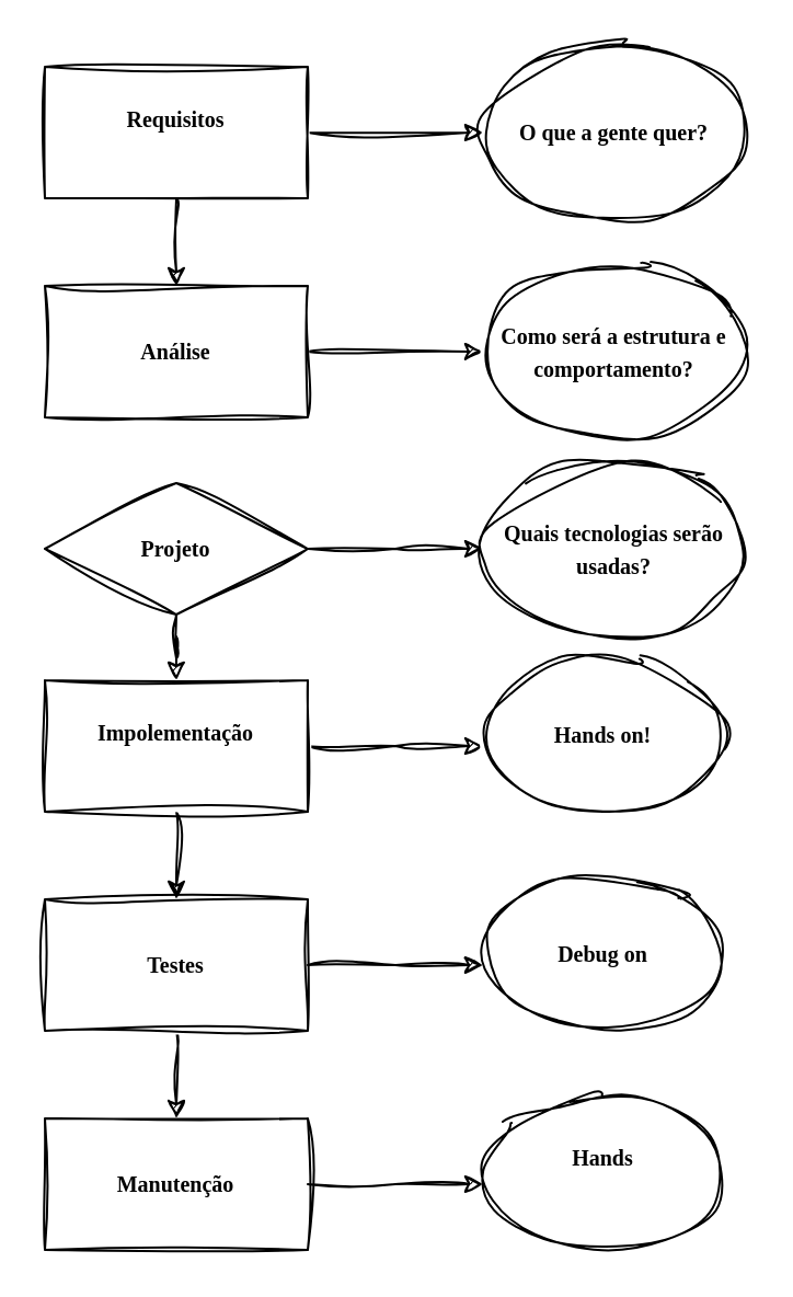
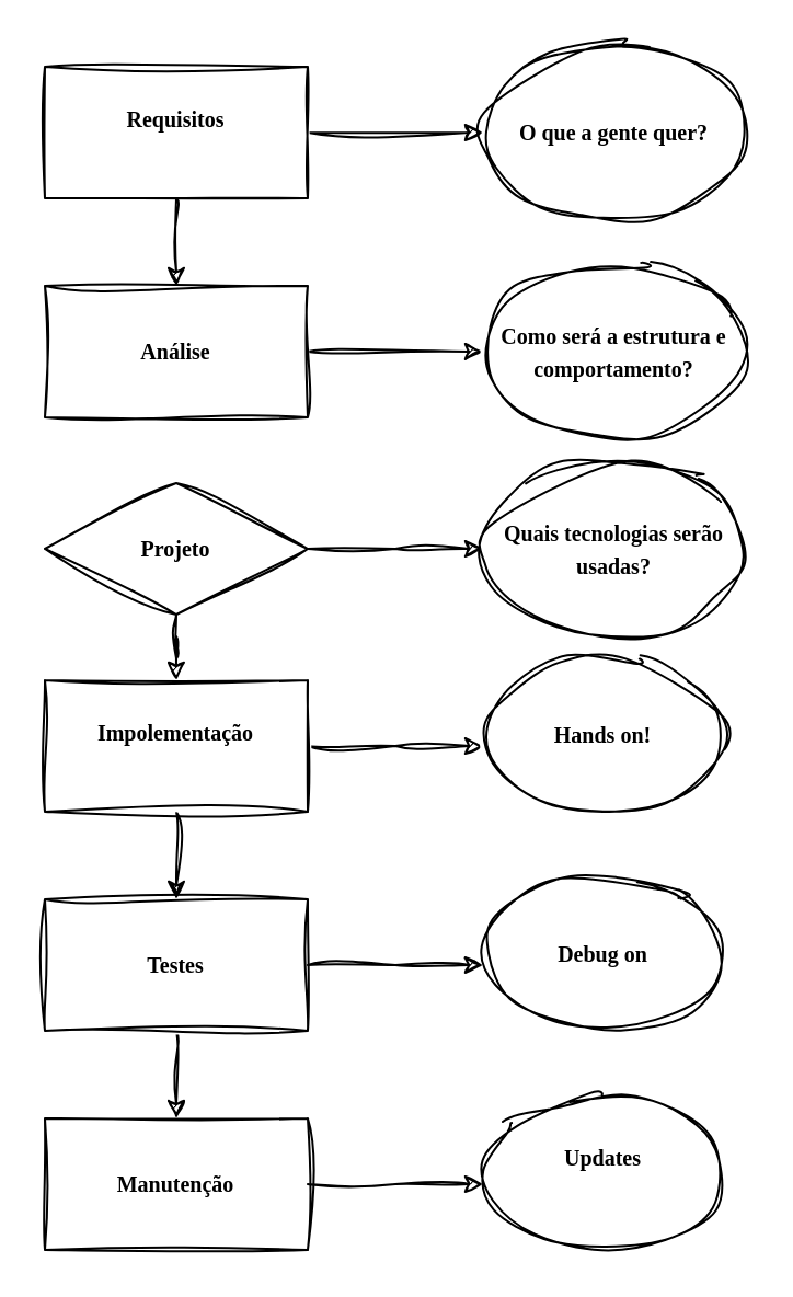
  <mxCell id="0" />
  <mxCell id="1" parent="0" />
  <mxCell id="2" style="edgeStyle=orthogonalEdgeStyle;rounded=0;sketch=1;hachureGap=4;jiggle=2;curveFitting=1;orthogonalLoop=1;jettySize=auto;html=1;fontFamily=Verdana;" parent="1" source="4" target="6" edge="1"><mxGeometry relative="1" as="geometry" /></mxCell>
  <mxCell id="3" value="" style="edgeStyle=orthogonalEdgeStyle;rounded=0;sketch=1;hachureGap=4;jiggle=2;curveFitting=1;orthogonalLoop=1;jettySize=auto;html=1;fontFamily=Architects Daughter;fontSource=https%3A%2F%2Ffonts.googleapis.com%2Fcss%3Ffamily%3DArchitects%2BDaughter;entryX=0;entryY=0.5;entryDx=0;entryDy=0;" edge="1" parent="1" source="4" target="18"><mxGeometry relative="1" as="geometry"><mxPoint x="210" y="60" as="targetPoint" /></mxGeometry></mxCell>
  <mxCell id="4" value="Requisitos&lt;div&gt;&lt;br&gt;&lt;/div&gt;" style="rounded=0;whiteSpace=wrap;html=1;sketch=1;curveFitting=1;jiggle=2;labelBackgroundColor=none;fontFamily=Garamond;fontSize=10;fontStyle=1" parent="1" vertex="1"><mxGeometry x="20" y="30" width="120" height="60" as="geometry" /></mxCell>
  <mxCell id="5" value="" style="edgeStyle=orthogonalEdgeStyle;rounded=0;sketch=1;hachureGap=4;jiggle=2;curveFitting=1;orthogonalLoop=1;jettySize=auto;html=1;fontFamily=Architects Daughter;fontSource=https%3A%2F%2Ffonts.googleapis.com%2Fcss%3Ffamily%3DArchitects%2BDaughter;entryX=0;entryY=0.5;entryDx=0;entryDy=0;" edge="1" parent="1" source="6" target="19"><mxGeometry relative="1" as="geometry"><mxPoint x="220" y="160" as="targetPoint" /></mxGeometry></mxCell>
  <mxCell id="6" value="Análise" style="rounded=0;whiteSpace=wrap;html=1;sketch=1;curveFitting=1;jiggle=2;labelBackgroundColor=none;fontFamily=Garamond;fontSize=10;fontStyle=1" parent="1" vertex="1"><mxGeometry x="20" y="130" width="120" height="60" as="geometry" /></mxCell>
  <mxCell id="7" value="" style="edgeStyle=orthogonalEdgeStyle;rounded=0;sketch=1;hachureGap=4;jiggle=2;curveFitting=1;orthogonalLoop=1;jettySize=auto;html=1;fontFamily=Architects Daughter;fontSource=https%3A%2F%2Ffonts.googleapis.com%2Fcss%3Ffamily%3DArchitects%2BDaughter;" parent="1" source="9" target="12" edge="1"><mxGeometry relative="1" as="geometry" /></mxCell>
  <mxCell id="8" value="" style="edgeStyle=orthogonalEdgeStyle;rounded=0;sketch=1;hachureGap=4;jiggle=2;curveFitting=1;orthogonalLoop=1;jettySize=auto;html=1;fontFamily=Architects Daughter;fontSource=https%3A%2F%2Ffonts.googleapis.com%2Fcss%3Ffamily%3DArchitects%2BDaughter;" edge="1" parent="1" source="9"><mxGeometry relative="1" as="geometry"><mxPoint x="220" y="250" as="targetPoint" /></mxGeometry></mxCell>
  <mxCell id="9" value="Projeto" style="rhombus;whiteSpace=wrap;html=1;sketch=1;curveFitting=1;jiggle=2;labelBackgroundColor=none;fontFamily=Garamond;fontSize=10;fontStyle=1;" parent="1" vertex="1"><mxGeometry x="20" y="220" width="120" height="60" as="geometry" /></mxCell>
  <mxCell id="10" value="" style="edgeStyle=orthogonalEdgeStyle;rounded=0;sketch=1;hachureGap=4;jiggle=2;curveFitting=1;orthogonalLoop=1;jettySize=auto;html=1;fontFamily=Architects Daughter;fontSource=https%3A%2F%2Ffonts.googleapis.com%2Fcss%3Ffamily%3DArchitects%2BDaughter;" parent="1" source="12" target="15" edge="1"><mxGeometry relative="1" as="geometry" /></mxCell>
  <mxCell id="11" value="" style="edgeStyle=orthogonalEdgeStyle;rounded=0;sketch=1;hachureGap=4;jiggle=2;curveFitting=1;orthogonalLoop=1;jettySize=auto;html=1;fontFamily=Architects Daughter;fontSource=https%3A%2F%2Ffonts.googleapis.com%2Fcss%3Ffamily%3DArchitects%2BDaughter;" edge="1" parent="1" source="12"><mxGeometry relative="1" as="geometry"><mxPoint x="220" y="340" as="targetPoint" /></mxGeometry></mxCell>
  <mxCell id="12" value="Impolementação&lt;div&gt;&lt;br&gt;&lt;/div&gt;" style="whiteSpace=wrap;html=1;fontSize=10;fontFamily=Garamond;rounded=0;sketch=1;curveFitting=1;jiggle=2;labelBackgroundColor=none;fontStyle=1" parent="1" vertex="1"><mxGeometry x="20" y="310" width="120" height="60" as="geometry" /></mxCell>
  <mxCell id="13" value="" style="edgeStyle=orthogonalEdgeStyle;rounded=0;sketch=1;hachureGap=4;jiggle=2;curveFitting=1;orthogonalLoop=1;jettySize=auto;html=1;fontFamily=Architects Daughter;fontSource=https%3A%2F%2Ffonts.googleapis.com%2Fcss%3Ffamily%3DArchitects%2BDaughter;" edge="1" parent="1" source="15" target="17"><mxGeometry relative="1" as="geometry" /></mxCell>
  <mxCell id="14" value="" style="edgeStyle=orthogonalEdgeStyle;rounded=0;sketch=1;hachureGap=4;jiggle=2;curveFitting=1;orthogonalLoop=1;jettySize=auto;html=1;fontFamily=Architects Daughter;fontSource=https%3A%2F%2Ffonts.googleapis.com%2Fcss%3Ffamily%3DArchitects%2BDaughter;" edge="1" parent="1" source="15"><mxGeometry relative="1" as="geometry"><mxPoint x="220" y="440" as="targetPoint" /></mxGeometry></mxCell>
  <mxCell id="15" value="Testes" style="whiteSpace=wrap;html=1;fontSize=10;fontFamily=Garamond;rounded=0;sketch=1;curveFitting=1;jiggle=2;labelBackgroundColor=none;fontStyle=1;" parent="1" vertex="1"><mxGeometry x="20" y="410" width="120" height="60" as="geometry" /></mxCell>
  <mxCell id="16" value="" style="edgeStyle=orthogonalEdgeStyle;rounded=0;sketch=1;hachureGap=4;jiggle=2;curveFitting=1;orthogonalLoop=1;jettySize=auto;html=1;fontFamily=Architects Daughter;fontSource=https%3A%2F%2Ffonts.googleapis.com%2Fcss%3Ffamily%3DArchitects%2BDaughter;" edge="1" parent="1" source="17"><mxGeometry relative="1" as="geometry"><mxPoint x="220" y="540" as="targetPoint" /></mxGeometry></mxCell>
  <mxCell id="17" value="Manutenção" style="whiteSpace=wrap;html=1;fontSize=10;fontFamily=Garamond;rounded=0;sketch=1;curveFitting=1;jiggle=2;labelBackgroundColor=none;fontStyle=1;" vertex="1" parent="1"><mxGeometry x="20" y="510" width="120" height="60" as="geometry" /></mxCell>
  <mxCell id="18" value="&lt;span style=&quot;font-family: Garamond; font-size: 10px; font-weight: 700;&quot;&gt;O que a gente quer?&lt;/span&gt;" style="ellipse;whiteSpace=wrap;html=1;sketch=1;hachureGap=4;jiggle=2;curveFitting=1;fontFamily=Architects Daughter;fontSource=https%3A%2F%2Ffonts.googleapis.com%2Fcss%3Ffamily%3DArchitects%2BDaughter;shadow=0;" vertex="1" parent="1"><mxGeometry x="220" y="20" width="120" height="80" as="geometry" /></mxCell>
  <mxCell id="19" value="&lt;span style=&quot;font-family: Garamond; font-size: 10px; font-weight: 700;&quot;&gt;Como será a estrutura e comportamento?&lt;/span&gt;" style="ellipse;whiteSpace=wrap;html=1;sketch=1;hachureGap=4;jiggle=2;curveFitting=1;fontFamily=Architects Daughter;fontSource=https%3A%2F%2Ffonts.googleapis.com%2Fcss%3Ffamily%3DArchitects%2BDaughter;shadow=0;" vertex="1" parent="1"><mxGeometry x="220" y="120" width="120" height="80" as="geometry" /></mxCell>
  <mxCell id="20" value="&lt;span style=&quot;font-family: Garamond; font-size: 10px; font-weight: 700;&quot;&gt;Quais tecnologias serão usadas?&lt;/span&gt;" style="ellipse;whiteSpace=wrap;html=1;sketch=1;hachureGap=4;jiggle=2;curveFitting=1;fontFamily=Architects Daughter;fontSource=https%3A%2F%2Ffonts.googleapis.com%2Fcss%3Ffamily%3DArchitects%2BDaughter;shadow=0;" vertex="1" parent="1"><mxGeometry x="220" y="210" width="120" height="80" as="geometry" /></mxCell>
  <mxCell id="21" value="&lt;span style=&quot;font-family: Garamond; font-size: 10px; font-weight: 700;&quot;&gt;Hands on!&lt;/span&gt;" style="ellipse;whiteSpace=wrap;html=1;sketch=1;hachureGap=4;jiggle=2;curveFitting=1;fontFamily=Architects Daughter;fontSource=https%3A%2F%2Ffonts.googleapis.com%2Fcss%3Ffamily%3DArchitects%2BDaughter;shadow=0;" vertex="1" parent="1"><mxGeometry x="220" y="300" width="110" height="70" as="geometry" /></mxCell>
  <mxCell id="22" value="&lt;span style=&quot;font-family: Garamond; font-size: 10px; font-weight: 700;&quot;&gt;Debug on&lt;/span&gt;" style="ellipse;whiteSpace=wrap;html=1;sketch=1;hachureGap=4;jiggle=2;curveFitting=1;fontFamily=Architects Daughter;fontSource=https%3A%2F%2Ffonts.googleapis.com%2Fcss%3Ffamily%3DArchitects%2BDaughter;shadow=0;" vertex="1" parent="1"><mxGeometry x="220" y="400" width="110" height="70" as="geometry" /></mxCell>
- <mxCell id="23" value="&lt;div style=&quot;&quot;&gt;&lt;span style=&quot;font-family: Garamond; font-size: 10px; font-weight: 700; background-color: initial;&quot;&gt;Hands&lt;/span&gt;&lt;/div&gt;&lt;div style=&quot;&quot;&gt;&lt;span style=&quot;font-family: Garamond; font-size: 10px; font-weight: 700;&quot;&gt;&lt;br&gt;&lt;/span&gt;&lt;/div&gt;" style="ellipse;whiteSpace=wrap;html=1;sketch=1;hachureGap=4;jiggle=2;curveFitting=1;fontFamily=Architects Daughter;fontSource=https%3A%2F%2Ffonts.googleapis.com%2Fcss%3Ffamily%3DArchitects%2BDaughter;shadow=0;" vertex="1" parent="1"><mxGeometry x="220" y="500" width="110" height="70" as="geometry" /></mxCell>
+ <mxCell id="23" value="&lt;div style=&quot;&quot;&gt;&lt;span style=&quot;font-family: Garamond; font-size: 10px; font-weight: 700; background-color: initial;&quot;&gt;Updates&lt;/span&gt;&lt;/div&gt;&lt;div style=&quot;&quot;&gt;&lt;span style=&quot;font-family: Garamond; font-size: 10px; font-weight: 700;&quot;&gt;&lt;br&gt;&lt;/span&gt;&lt;/div&gt;" style="ellipse;whiteSpace=wrap;html=1;sketch=1;hachureGap=4;jiggle=2;curveFitting=1;fontFamily=Architects Daughter;fontSource=https%3A%2F%2Ffonts.googleapis.com%2Fcss%3Ffamily%3DArchitects%2BDaughter;shadow=0;" vertex="1" parent="1"><mxGeometry x="220" y="500" width="110" height="70" as="geometry" /></mxCell>
